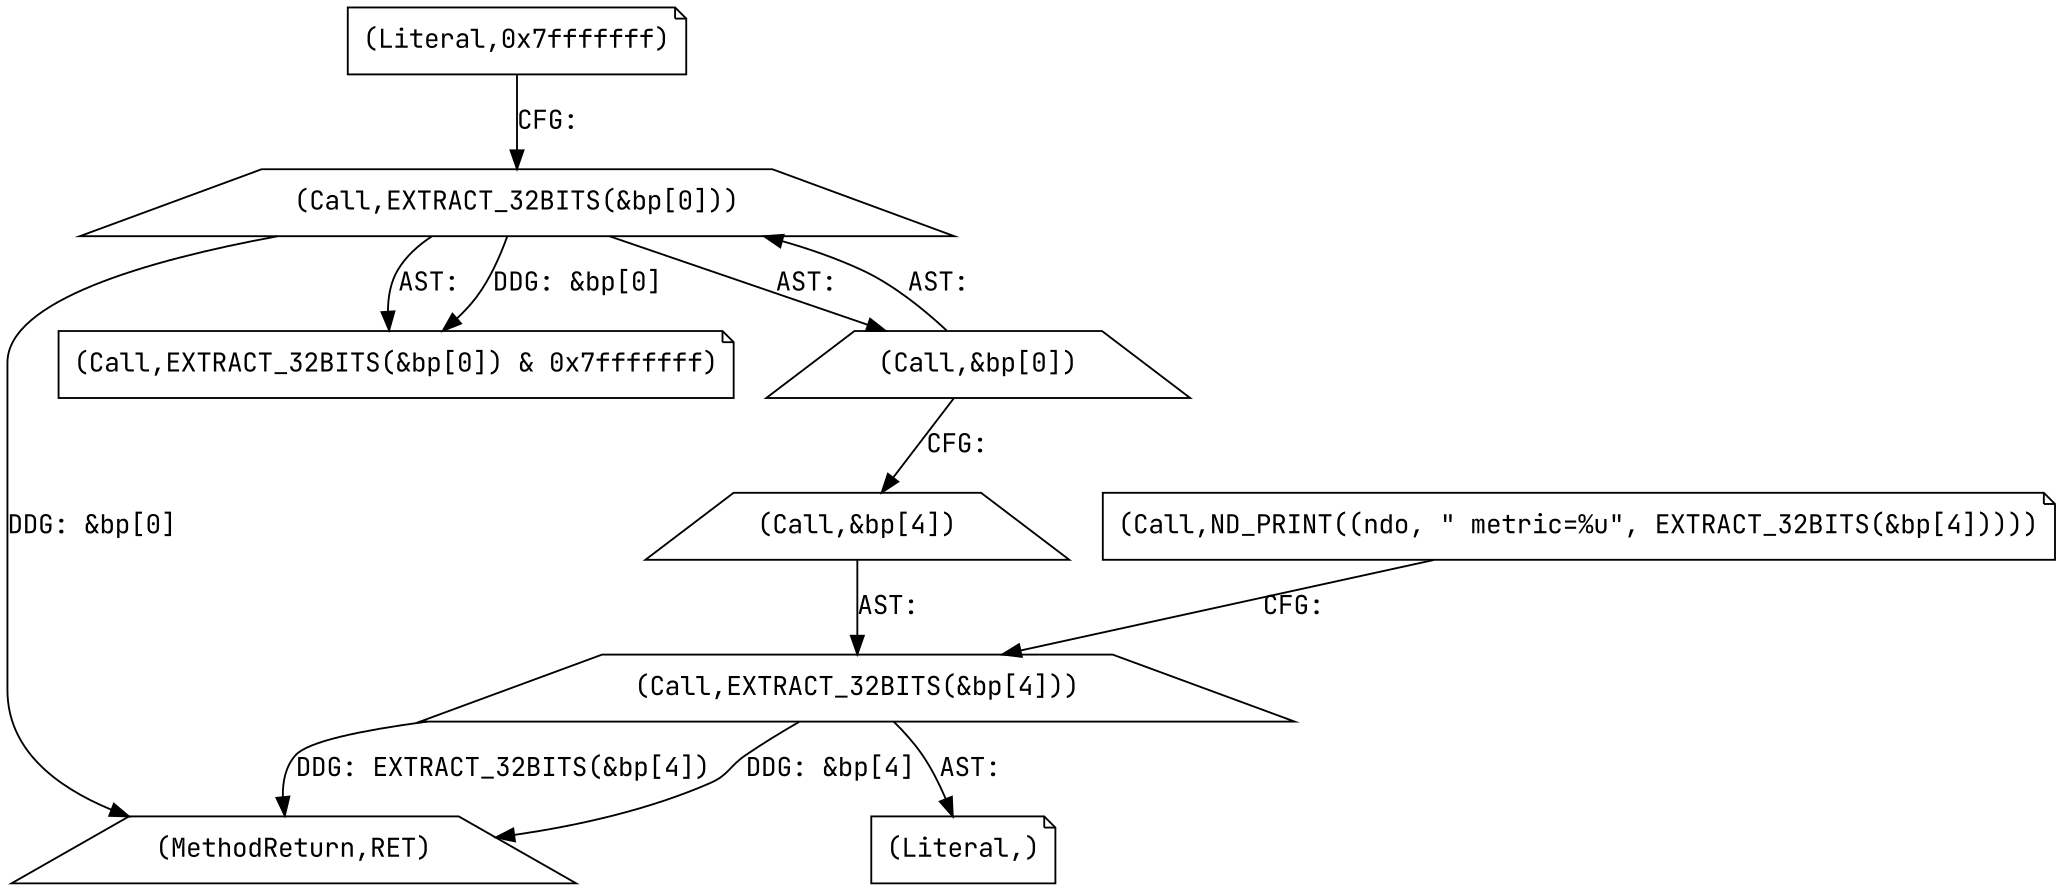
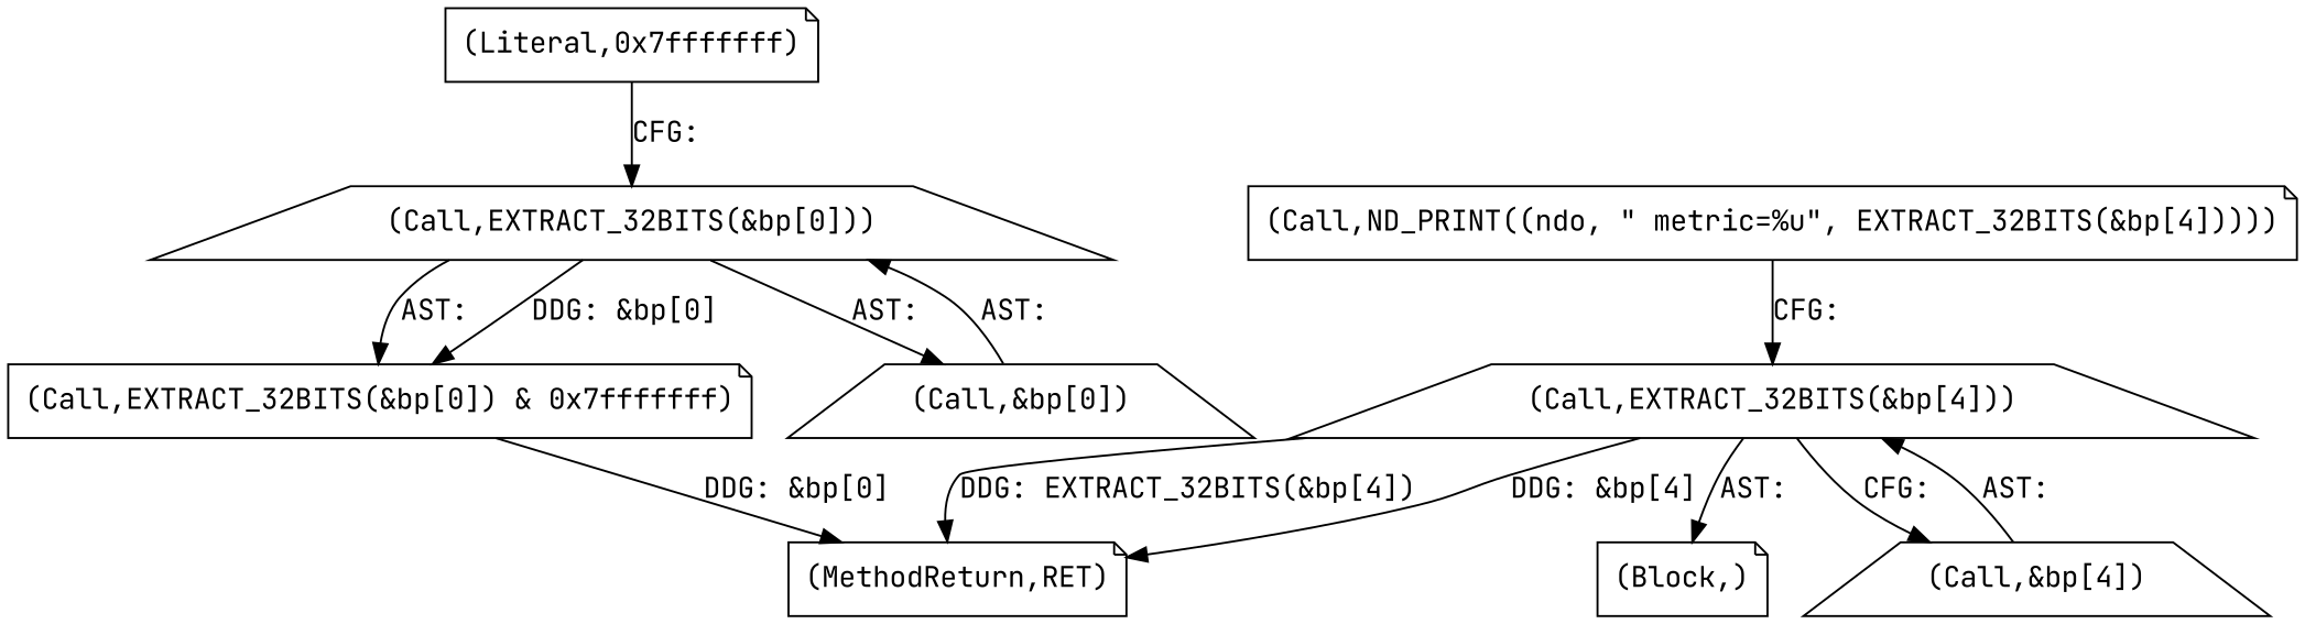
  digraph {
    fontname="JetBrains Mono"
    node [fontname="JetBrains Mono" shape=note]
    edge [fontname="JetBrains Mono"]
    n1 [label="(Call,EXTRACT_32BITS(&bp[4]))" shape=trapezium]
-   n2 [label="(Literal,)"]
-   n3 [label="(MethodReturn,RET)" shape=trapezium]
+   n2 [label="(Block,)"]
+   n3 [label="(MethodReturn,RET)"]
    n4 [label="(Call,&bp[4])" shape=trapezium]
    n5 [label="(Call,EXTRACT_32BITS(&bp[0]))" shape=trapezium]
    n6 [label="(Call,EXTRACT_32BITS(&bp[0]) & 0x7fffffff)"]
    n7 [label="(Call,&bp[0])" shape=trapezium]
    n8 [label="(Call,ND_PRINT((ndo, \" metric=%u\", EXTRACT_32BITS(&bp[4]))))"]
    n9 [label="(Literal,0x7fffffff)"]
    n1 -> n2 [label="AST: "]
    n1 -> n3 [label="DDG: EXTRACT_32BITS(&bp[4])"]
    n1 -> n3 [label="DDG: &bp[4]"]
-   n7 -> n4 [label="CFG: "]
+   n1 -> n4 [label="CFG: "]
    n4 -> n1 [label="AST: "]
-   n5 -> n3 [label="DDG: &bp[0]"]
+   n6 -> n3 [label="DDG: &bp[0]"]
    n5 -> n6 [label="AST: "]
    n5 -> n6 [label="DDG: &bp[0]"]
    n5 -> n7 [label="AST: "]
    n7 -> n5 [label="AST: "]
    n8 -> n1 [label="CFG: "]
    n9 -> n5 [label="CFG: "]
  }
